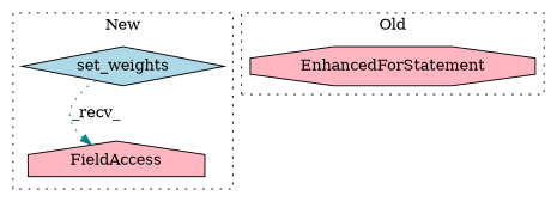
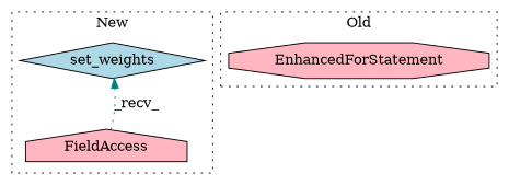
  digraph {
    node [style=filled fillcolor=lightpink]
    n1 [a=32 l="12,1" label=set_weights s="12810,12855" shape=diamond fillcolor=lightblue]
    n2 [a=22 l=12 label=FieldAccess s=12797 shape=house]
    n3 [a=70 l="53,2" label=EnhancedForStatement s="13349,13428" shape=octagon]
    subgraph cluster_1 {
      label=New
      style=dotted
      n1
      n2
    }
    subgraph cluster_2 {
      label=Old
      style=dotted
      n3
    }
-   n1 -> n2 [label=_recv_ color=teal style=dotted]
+   n2 -> n1 [label=_recv_ color=teal style=dotted]
  }
